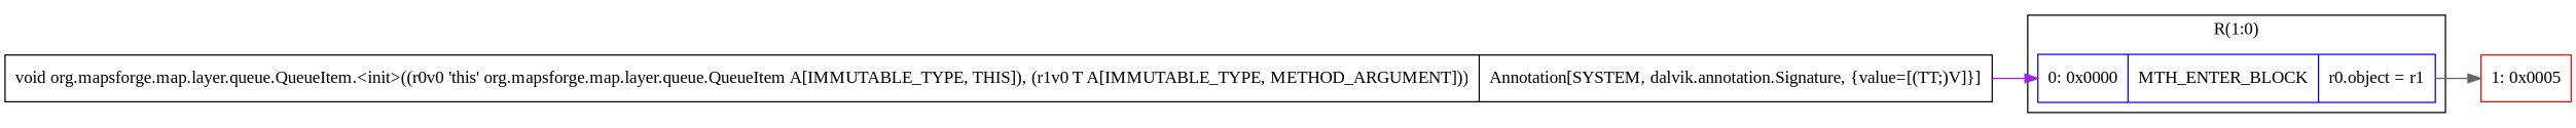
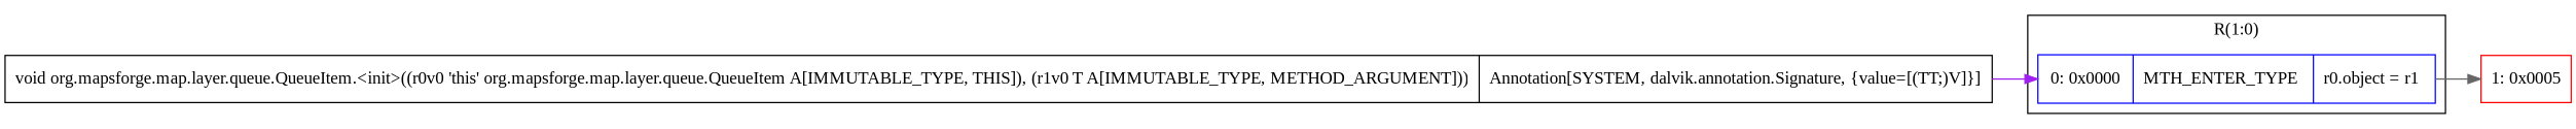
  digraph {
    rankdir=LR
    fontname="Liberation Serif"
    node [shape=record fontname="Liberation Serif"]
    edge [fontname="Liberation Serif"]
-   n1 [color=blue label="{0\:\ 0x0000|MTH_ENTER_BLOCK\l|r0.object = r1\l}"]
+   n1 [color=blue label="{0\:\ 0x0000|MTH_ENTER_TYPE\l|r0.object = r1\l}"]
    n2 [color=red label="{1\:\ 0x0005}"]
    n3 [label="{void org.mapsforge.map.layer.queue.QueueItem.\<init\>((r0v0 'this' org.mapsforge.map.layer.queue.QueueItem A[IMMUTABLE_TYPE, THIS]), (r1v0 T A[IMMUTABLE_TYPE, METHOD_ARGUMENT]))  | Annotation[SYSTEM, dalvik.annotation.Signature, \{value=[(TT;)V]\}]\l}"]
    subgraph cluster_1 {
      label="R(1:0)"
      n1
    }
    n1 -> n2 [color=gray40]
    n3 -> n1 [color=purple]
  }
